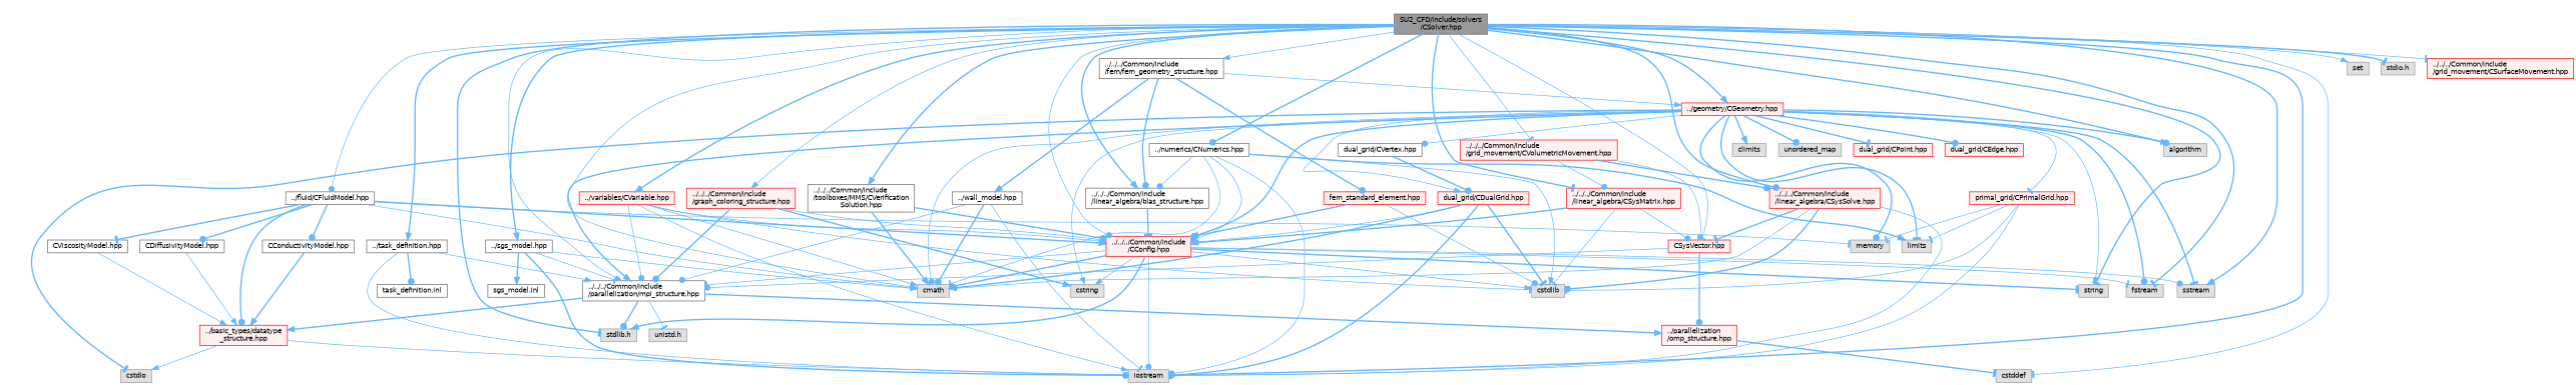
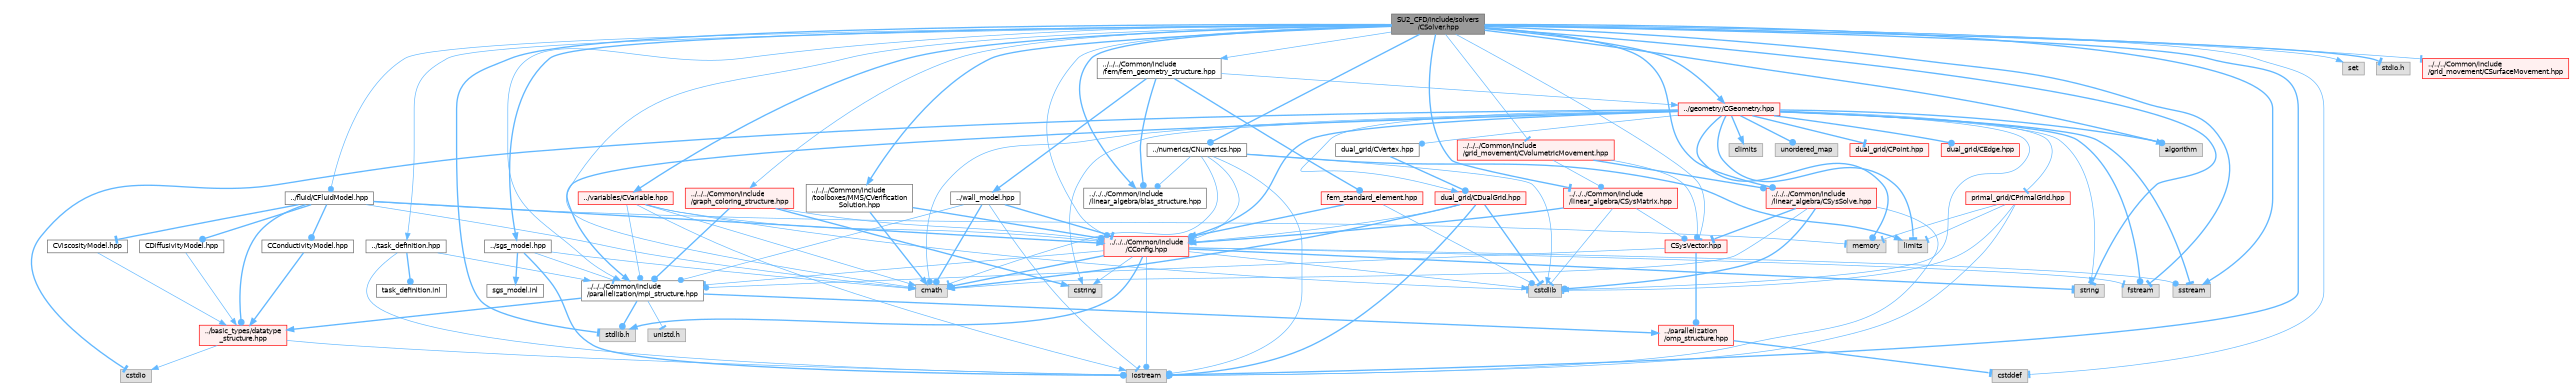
  digraph {
    node [color=grey60 fillcolor="#E0E0E0" fontname=Helvetica fontsize=10 shape=box style=filled]
    edge [arrowhead=dot color=steelblue1 fontname=Helvetica fontsize=10 labelfontname=Helvetica labelfontsize=10 style=bold]
    n1 [color=gray40 fillcolor=grey60 fontcolor=black height=0.2 label="SU2_CFD/include/solvers\l/CSolver.hpp" width=0.4]
    n2 [color=grey40 fillcolor=white height=0.2 label="../../../Common/include\l/parallelization/mpi_structure.hpp" width=0.4]
    n3 [height=0.2 label="stdlib.h" width=0.4]
    n4 [height=0.2 label=iostream width=0.4]
    n5 [height=0.2 label=cstddef width=0.4]
    n6 [height=0.2 label=cmath width=0.4]
    n7 [height=0.2 label=string width=0.4]
    n8 [height=0.2 label=fstream width=0.4]
    n9 [height=0.2 label=sstream width=0.4]
    n10 [height=0.2 label=algorithm width=0.4]
    n11 [height=0.2 label=set width=0.4]
    n12 [height=0.2 label="stdio.h" width=0.4]
    n13 [color=grey40 fillcolor=white height=0.2 label="../fluid/CFluidModel.hpp" width=0.4]
    n14 [color=red fillcolor="#FFF0F0" height=0.2 label="../../../Common/include\l/CConfig.hpp" width=0.4]
    n15 [color=grey40 fillcolor=white height=0.2 label="../task_definition.hpp" width=0.4]
    n16 [color=grey40 fillcolor=white height=0.2 label="../numerics/CNumerics.hpp" width=0.4]
    n17 [color=grey40 fillcolor=white height=0.2 label="../../../Common/include\l/linear_algebra/blas_structure.hpp" width=0.4]
    n18 [color=grey40 fillcolor=white height=0.2 label="../sgs_model.hpp" width=0.4]
    n19 [color=grey40 fillcolor=white height=0.2 label="../../../Common/include\l/fem/fem_geometry_structure.hpp" width=0.4]
    n20 [color=red fillcolor="#FFF0F0" height=0.2 label="../geometry/CGeometry.hpp" width=0.4]
    n21 [color=red fillcolor="#FFF0F0" height=0.2 label="../../../Common/include\l/linear_algebra/CSysMatrix.hpp" width=0.4]
    n22 [color=red fillcolor="#FFF0F0" height=0.2 label="CSysVector.hpp" width=0.4]
    n23 [color=red fillcolor="#FFF0F0" height=0.2 label="../../../Common/include\l/linear_algebra/CSysSolve.hpp" width=0.4]
    n24 [color=red fillcolor="#FFF0F0" height=0.2 label="../../../Common/include\l/grid_movement/CSurfaceMovement.hpp" width=0.4]
    n25 [color=red fillcolor="#FFF0F0" height=0.2 label="../../../Common/include\l/grid_movement/CVolumetricMovement.hpp" width=0.4]
    n26 [color=red fillcolor="#FFF0F0" height=0.2 label="../../../Common/include\l/graph_coloring_structure.hpp" width=0.4]
    n27 [color=grey40 fillcolor=white height=0.2 label="../../../Common/include\l/toolboxes/MMS/CVerification\lSolution.hpp" width=0.4]
    n28 [color=red fillcolor="#FFF0F0" height=0.2 label="../variables/CVariable.hpp" width=0.4]
    n29 [color=red fillcolor="#FFF0F0" height=0.2 label="../basic_types/datatype\l_structure.hpp" width=0.4]
    n30 [height=0.2 label="unistd.h" width=0.4]
    n31 [color=red fillcolor="#FFF0F0" height=0.2 label="../parallelization\l/omp_structure.hpp" width=0.4]
    n32 [height=0.2 label=memory width=0.4]
    n33 [color=grey40 fillcolor=white height=0.2 label="CConductivityModel.hpp" width=0.4]
    n34 [color=grey40 fillcolor=white height=0.2 label="CViscosityModel.hpp" width=0.4]
    n35 [color=grey40 fillcolor=white height=0.2 label="CDiffusivityModel.hpp" width=0.4]
    n36 [height=0.2 label=cstdlib width=0.4]
    n37 [height=0.2 label=cstring width=0.4]
    n38 [color=grey40 fillcolor=white height=0.2 label="task_definition.inl" width=0.4]
    n39 [height=0.2 label=limits width=0.4]
    n40 [color=grey40 fillcolor=white height=0.2 label="sgs_model.inl" width=0.4]
    n41 [color=red fillcolor="#FFF0F0" height=0.2 label="fem_standard_element.hpp" width=0.4]
    n42 [color=grey40 fillcolor=white height=0.2 label="../wall_model.hpp" width=0.4]
    n43 [height=0.2 label=cstdio width=0.4]
    n44 [height=0.2 label=climits width=0.4]
    n45 [height=0.2 label=unordered_map width=0.4]
    n46 [color=red fillcolor="#FFF0F0" height=0.2 label="primal_grid/CPrimalGrid.hpp" width=0.4]
    n47 [color=red fillcolor="#FFF0F0" height=0.2 label="dual_grid/CDualGrid.hpp" width=0.4]
    n48 [color=red fillcolor="#FFF0F0" height=0.2 label="dual_grid/CPoint.hpp" width=0.4]
    n49 [color=red fillcolor="#FFF0F0" height=0.2 label="dual_grid/CEdge.hpp" width=0.4]
    n50 [color=grey40 fillcolor=white height=0.2 label="dual_grid/CVertex.hpp" width=0.4]
    n1 -> n2 [arrowhead=normal style=solid]
    n1 -> n3 [arrowhead=tee]
    n1 -> n4
    n1 -> n5 [arrowhead=tee style=solid]
    n1 -> n6 [arrowhead=normal style=solid]
    n1 -> n7 [arrowhead=tee]
    n1 -> n8 [arrowhead=tee]
    n1 -> n9 [arrowhead=normal]
    n1 -> n10 [arrowhead=normal]
    n1 -> n11 [arrowhead=normal style=solid]
    n1 -> n12 [arrowhead=tee]
    n1 -> n13 [style=solid]
    n1 -> n14 [style=solid]
-   n1 -> n15 [arrowhead=normal]
+   n1 -> n15 [arrowhead=normal style=solid]
    n1 -> n16
    n1 -> n17 [arrowhead=normal]
    n1 -> n18 [arrowhead=normal]
    n1 -> n19 [arrowhead=normal style=solid]
    n1 -> n20 [arrowhead=normal]
    n1 -> n21 [arrowhead=tee]
    n1 -> n22 [arrowhead=tee style=solid]
    n1 -> n23
    n1 -> n24 [arrowhead=tee style=solid]
    n1 -> n25 [arrowhead=tee style=solid]
    n1 -> n26 [arrowhead=normal style=solid]
    n1 -> n27 [arrowhead=normal]
    n1 -> n28 [arrowhead=normal]
    n2 -> n3
    n2 -> n29 [arrowhead=normal]
    n2 -> n30 [arrowhead=tee style=solid]
    n2 -> n31 [arrowhead=normal]
    n13 -> n6 [arrowhead=normal style=solid]
    n13 -> n14 [arrowhead=normal]
    n13 -> n29
    n13 -> n32 [arrowhead=tee style=solid]
    n13 -> n33
    n13 -> n34 [arrowhead=tee]
    n13 -> n35
    n14 -> n2 [arrowhead=tee style=solid]
    n14 -> n3 [arrowhead=normal]
    n14 -> n4 [style=solid]
    n14 -> n6
    n14 -> n7 [arrowhead=tee]
    n14 -> n8 [arrowhead=tee style=solid]
    n14 -> n9 [style=solid]
    n14 -> n36 [arrowhead=normal style=solid]
    n14 -> n37 [arrowhead=normal style=solid]
    n15 -> n2 [arrowhead=normal style=solid]
    n15 -> n4 [style=solid]
    n15 -> n38
    n16 -> n4 [style=solid]
    n16 -> n6 [arrowhead=tee style=solid]
    n16 -> n14 [style=solid]
    n16 -> n17 [style=solid]
    n16 -> n36 [arrowhead=normal style=solid]
    n16 -> n39 [arrowhead=normal]
    n18 -> n2 [arrowhead=tee style=solid]
    n18 -> n4
    n18 -> n6 [arrowhead=normal style=solid]
    n18 -> n40 [arrowhead=normal]
    n19 -> n17
    n19 -> n20 [arrowhead=normal style=solid]
    n19 -> n41
    n19 -> n42 [arrowhead=normal]
    n20 -> n2 [arrowhead=normal]
    n20 -> n6 [style=solid]
    n20 -> n7 [arrowhead=normal style=solid]
    n20 -> n8
    n20 -> n9 [arrowhead=tee]
    n20 -> n10
    n20 -> n14 [arrowhead=normal]
    n20 -> n32
+   n20 -> n36 [arrowhead=normal style=solid]
    n20 -> n37 [arrowhead=normal style=solid]
    n20 -> n39 [arrowhead=tee]
    n20 -> n43 [arrowhead=tee]
    n20 -> n44 [arrowhead=normal]
    n20 -> n45
    n20 -> n46 [arrowhead=tee style=solid]
    n20 -> n47 [arrowhead=normal style=solid]
    n20 -> n48 [arrowhead=tee]
    n20 -> n49
    n20 -> n50 [style=solid]
    n21 -> n14 [arrowhead=normal]
    n21 -> n22 [style=solid]
    n21 -> n36 [arrowhead=tee style=solid]
    n22 -> n2 [style=solid]
    n22 -> n31
    n23 -> n4 [style=solid]
    n23 -> n6 [arrowhead=normal style=solid]
    n23 -> n22 [arrowhead=tee]
    n23 -> n36
    n25 -> n21 [style=solid]
    n25 -> n22 [style=solid]
    n25 -> n23
    n26 -> n2
    n26 -> n14 [arrowhead=tee style=solid]
    n26 -> n37 [arrowhead=normal]
    n27 -> n6 [arrowhead=normal]
    n27 -> n14
    n28 -> n2 [style=solid]
    n28 -> n4 [arrowhead=normal style=solid]
    n28 -> n6 [arrowhead=normal style=solid]
    n28 -> n14 [arrowhead=tee style=solid]
    n28 -> n36 [arrowhead=tee style=solid]
    n29 -> n4 [style=solid]
    n29 -> n43 [arrowhead=normal style=solid]
    n31 -> n5 [arrowhead=tee]
    n33 -> n29 [arrowhead=normal]
    n34 -> n29 [arrowhead=normal style=solid]
    n35 -> n29 [arrowhead=normal style=solid]
    n41 -> n14
    n41 -> n36 [style=solid]
    n42 -> n2 [style=solid]
    n42 -> n4 [arrowhead=tee style=solid]
    n42 -> n6
-   n17 -> n14 [arrowhead=tee]
+   n42 -> n14 [arrowhead=tee]
    n46 -> n4 [style=solid]
    n46 -> n32 [arrowhead=tee style=solid]
    n46 -> n36 [arrowhead=tee style=solid]
    n46 -> n39 [arrowhead=tee style=solid]
    n47 -> n4 [arrowhead=tee]
    n47 -> n6 [arrowhead=normal]
    n47 -> n14 [style=solid]
    n47 -> n36 [arrowhead=tee]
    n50 -> n47
  }
